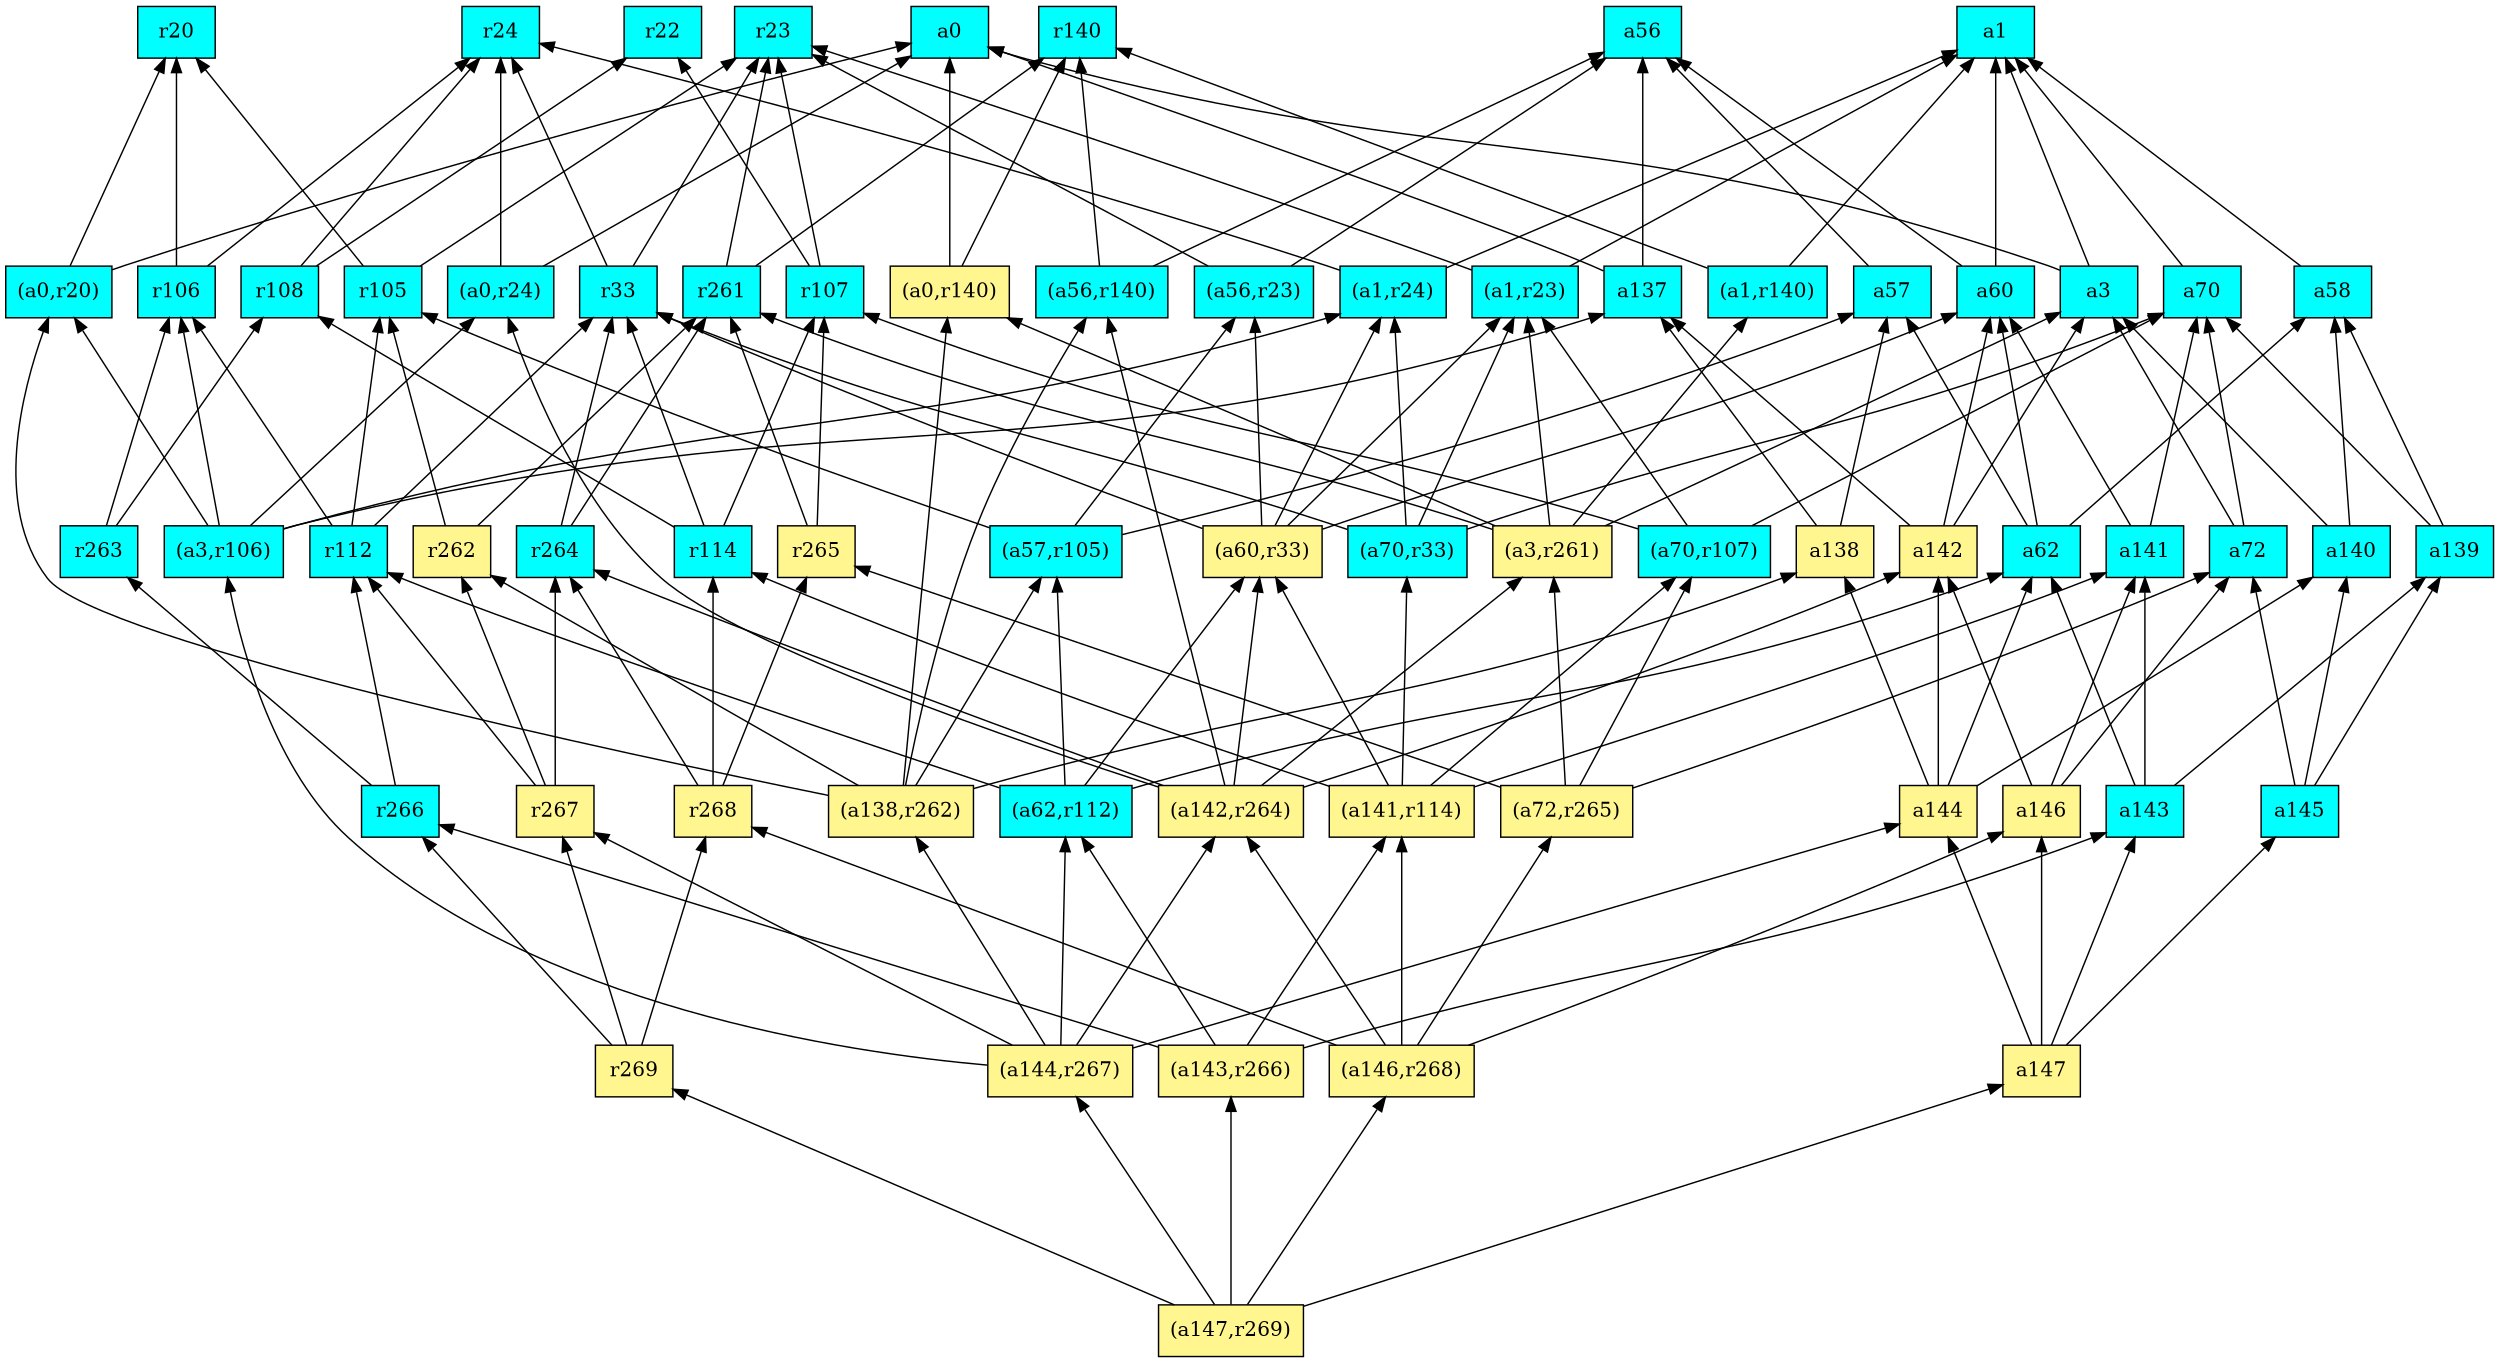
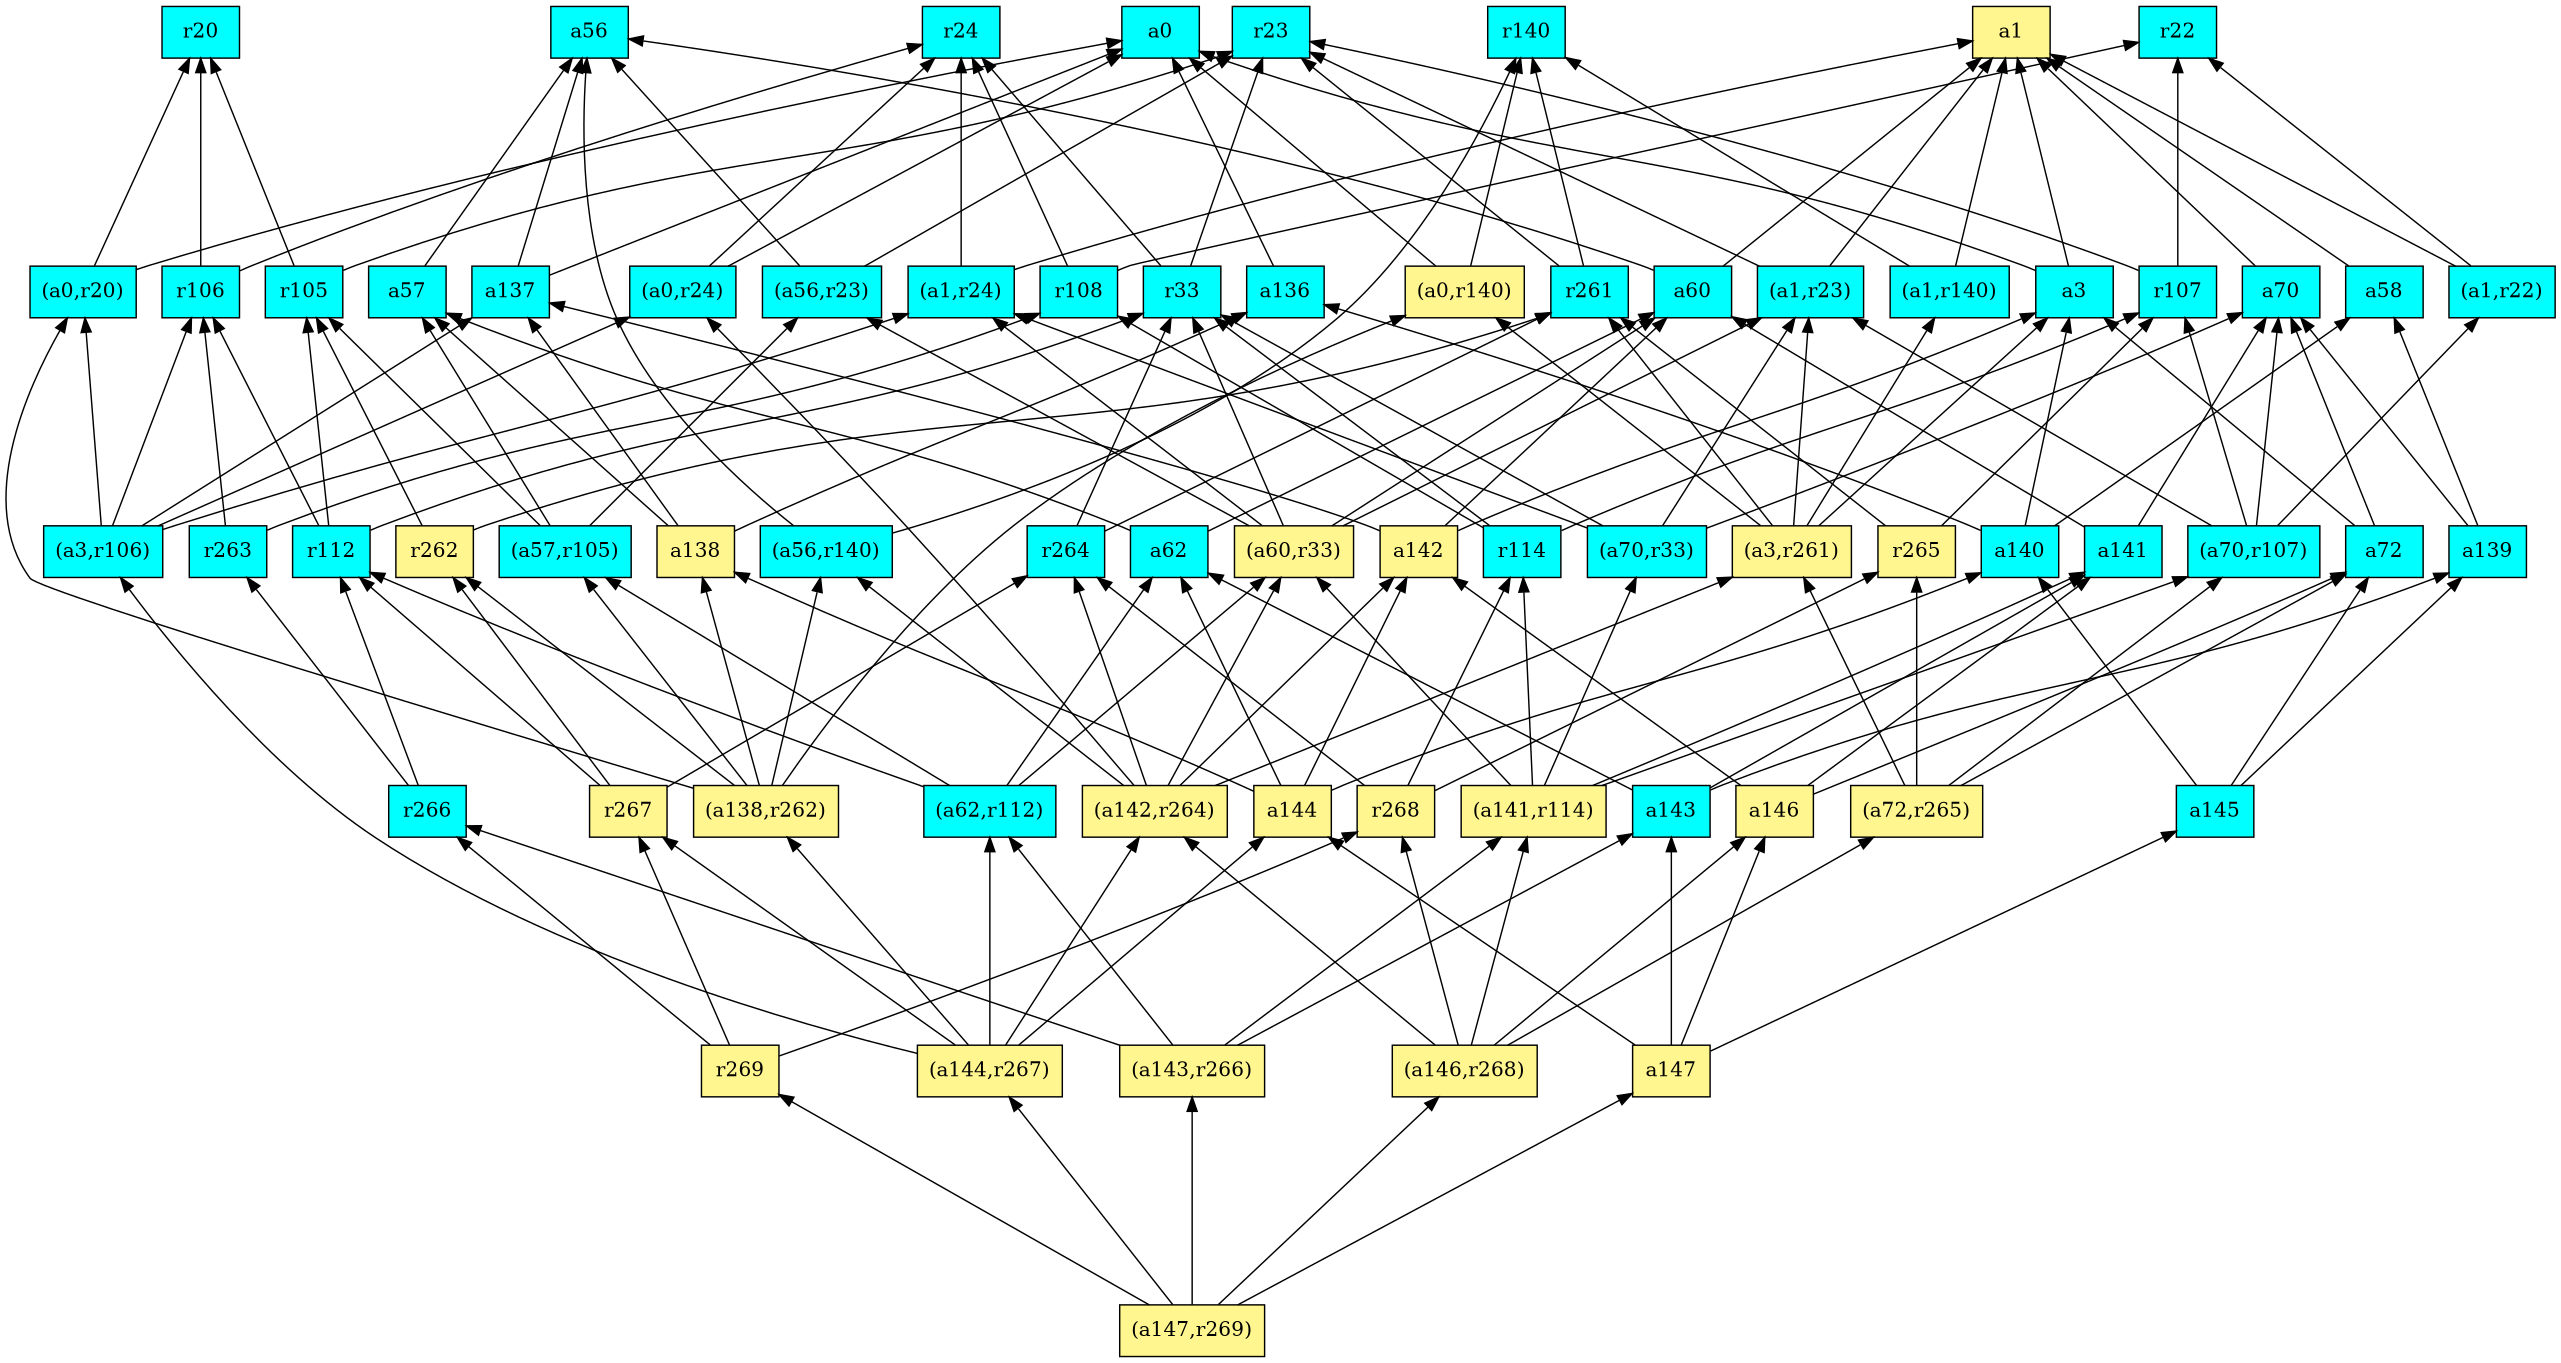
  digraph {
    rankdir=BT
    ranksep=2.0
    node [fillcolor=cyan shape=record style=filled]
    n1 [label="{(a56,r23)}"]
    n2 [label="{a56}"]
    n3 [label="{r23}"]
    n4 [fillcolor=khaki1 label="{(a142,r264)}"]
    n5 [fillcolor=khaki1 label="{a142}"]
    n6 [label="{r264}"]
    n7 [label="{(a56,r140)}"]
    n8 [label="{(a0,r24)}"]
    n9 [fillcolor=khaki1 label="{(a3,r261)}"]
    n10 [fillcolor=khaki1 label="{(a60,r33)}"]
    n11 [label="{a60}"]
    n12 [label="{a3}"]
    n13 [label="{a137}"]
    n14 [label="{r261}"]
    n15 [label="{r33}"]
    n16 [label="{r140}"]
    n17 [label="{r24}"]
    n18 [label="{a0}"]
    n19 [fillcolor=khaki1 label="{(a0,r140)}"]
    n20 [label="{(a1,r23)}"]
    n21 [label="{(a1,r140)}"]
    n22 [label="{(a1,r24)}"]
    n23 [label="{a141}"]
    n24 [label="{a70}"]
-   n25 [label="{a1}"]
+   n25 [fillcolor=khaki1 label="{a1}"]
    n26 [fillcolor=khaki1 label="{(a144,r267)}"]
    n27 [fillcolor=khaki1 label="{(a138,r262)}"]
    n28 [label="{(a62,r112)}"]
    n29 [fillcolor=khaki1 label="{r267}"]
    n30 [label="{(a3,r106)}"]
    n31 [fillcolor=khaki1 label="{a144}"]
    n32 [fillcolor=khaki1 label="{r262}"]
    n33 [label="{(a57,r105)}"]
    n34 [label="{(a0,r20)}"]
    n35 [fillcolor=khaki1 label="{a138}"]
    n36 [label="{a62}"]
    n37 [label="{r112}"]
    n38 [label="{r106}"]
    n39 [label="{a140}"]
+   n40 [label="{(a1,r22)}"]
    n41 [label="{r22}"]
    n42 [label="{r105}"]
    n43 [label="{a57}"]
    n44 [label="{r20}"]
+   n45 [label="{a136}"]
    n46 [fillcolor=khaki1 label="{(a143,r266)}"]
    n47 [fillcolor=khaki1 label="{(a141,r114)}"]
    n48 [label="{a143}"]
    n49 [label="{r266}"]
    n50 [label="{(a70,r107)}"]
    n51 [label="{(a70,r33)}"]
    n52 [label="{r114}"]
    n53 [label="{a139}"]
    n54 [label="{r263}"]
    n55 [label="{r107}"]
    n56 [label="{a145}"]
    n57 [label="{a72}"]
    n58 [label="{a58}"]
    n59 [label="{r108}"]
    n60 [fillcolor=khaki1 label="{(a147,r269)}"]
    n61 [fillcolor=khaki1 label="{(a146,r268)}"]
    n62 [fillcolor=khaki1 label="{a147}"]
    n63 [fillcolor=khaki1 label="{r269}"]
    n64 [fillcolor=khaki1 label="{r268}"]
    n65 [fillcolor=khaki1 label="{(a72,r265)}"]
    n66 [fillcolor=khaki1 label="{a146}"]
    n67 [fillcolor=khaki1 label="{r265}"]
    n1 -> n2
    n1 -> n3
    n4 -> n5
    n4 -> n6
    n4 -> n7
    n4 -> n8
    n4 -> n9
    n4 -> n10
    n5 -> n11
    n5 -> n12
    n5 -> n13
    n6 -> n14
    n6 -> n15
    n7 -> n2
    n7 -> n16
    n8 -> n17
    n8 -> n18
    n9 -> n12
    n9 -> n14
    n9 -> n19
    n9 -> n20
    n9 -> n21
    n10 -> n1
    n10 -> n11
    n10 -> n15
    n10 -> n20
    n10 -> n22
    n11 -> n2
    n11 -> n25
    n12 -> n18
    n12 -> n25
    n13 -> n2
    n13 -> n18
    n14 -> n3
    n14 -> n16
    n15 -> n3
    n15 -> n17
    n19 -> n16
    n19 -> n18
    n20 -> n3
    n20 -> n25
    n21 -> n16
    n21 -> n25
    n22 -> n17
    n22 -> n25
    n23 -> n11
    n23 -> n24
    n24 -> n25
    n26 -> n4
    n26 -> n27
    n26 -> n28
    n26 -> n29
    n26 -> n30
    n26 -> n31
    n27 -> n7
    n27 -> n19
    n27 -> n32
    n27 -> n33
    n27 -> n34
    n27 -> n35
    n28 -> n10
    n28 -> n33
    n28 -> n36
    n28 -> n37
    n29 -> n6
    n29 -> n32
    n29 -> n37
    n30 -> n8
    n30 -> n13
    n30 -> n22
    n30 -> n34
    n30 -> n38
    n31 -> n5
    n31 -> n35
    n31 -> n36
    n31 -> n39
    n32 -> n14
    n32 -> n42
    n33 -> n1
    n33 -> n42
    n33 -> n43
    n34 -> n18
    n34 -> n44
    n35 -> n13
    n35 -> n43
+   n35 -> n45
    n36 -> n11
    n36 -> n43
-   n36 -> n58
    n37 -> n15
    n37 -> n38
    n37 -> n42
    n38 -> n17
    n38 -> n44
    n39 -> n12
+   n39 -> n45
    n39 -> n58
+   n40 -> n25
+   n40 -> n41
    n42 -> n3
    n42 -> n44
    n43 -> n2
+   n45 -> n18
    n46 -> n28
    n46 -> n47
    n46 -> n48
    n46 -> n49
    n47 -> n10
    n47 -> n23
    n47 -> n50
    n47 -> n51
    n47 -> n52
    n48 -> n23
    n48 -> n36
    n48 -> n53
    n49 -> n37
    n49 -> n54
    n50 -> n20
    n50 -> n24
+   n50 -> n40
    n50 -> n55
    n51 -> n15
    n51 -> n20
    n51 -> n22
    n51 -> n24
    n52 -> n15
    n52 -> n55
    n52 -> n59
    n53 -> n24
    n53 -> n58
    n54 -> n38
    n54 -> n59
    n55 -> n3
    n55 -> n41
    n56 -> n39
    n56 -> n53
    n56 -> n57
    n57 -> n12
    n57 -> n24
    n58 -> n25
    n59 -> n17
    n59 -> n41
    n60 -> n26
    n60 -> n46
    n60 -> n61
    n60 -> n62
    n60 -> n63
    n61 -> n4
    n61 -> n47
    n61 -> n64
    n61 -> n65
    n61 -> n66
    n62 -> n31
    n62 -> n48
    n62 -> n56
    n62 -> n66
    n63 -> n29
    n63 -> n49
    n63 -> n64
    n64 -> n6
    n64 -> n52
    n64 -> n67
    n65 -> n9
    n65 -> n50
    n65 -> n57
    n65 -> n67
    n66 -> n5
    n66 -> n23
    n66 -> n57
    n67 -> n14
    n67 -> n55
  }
